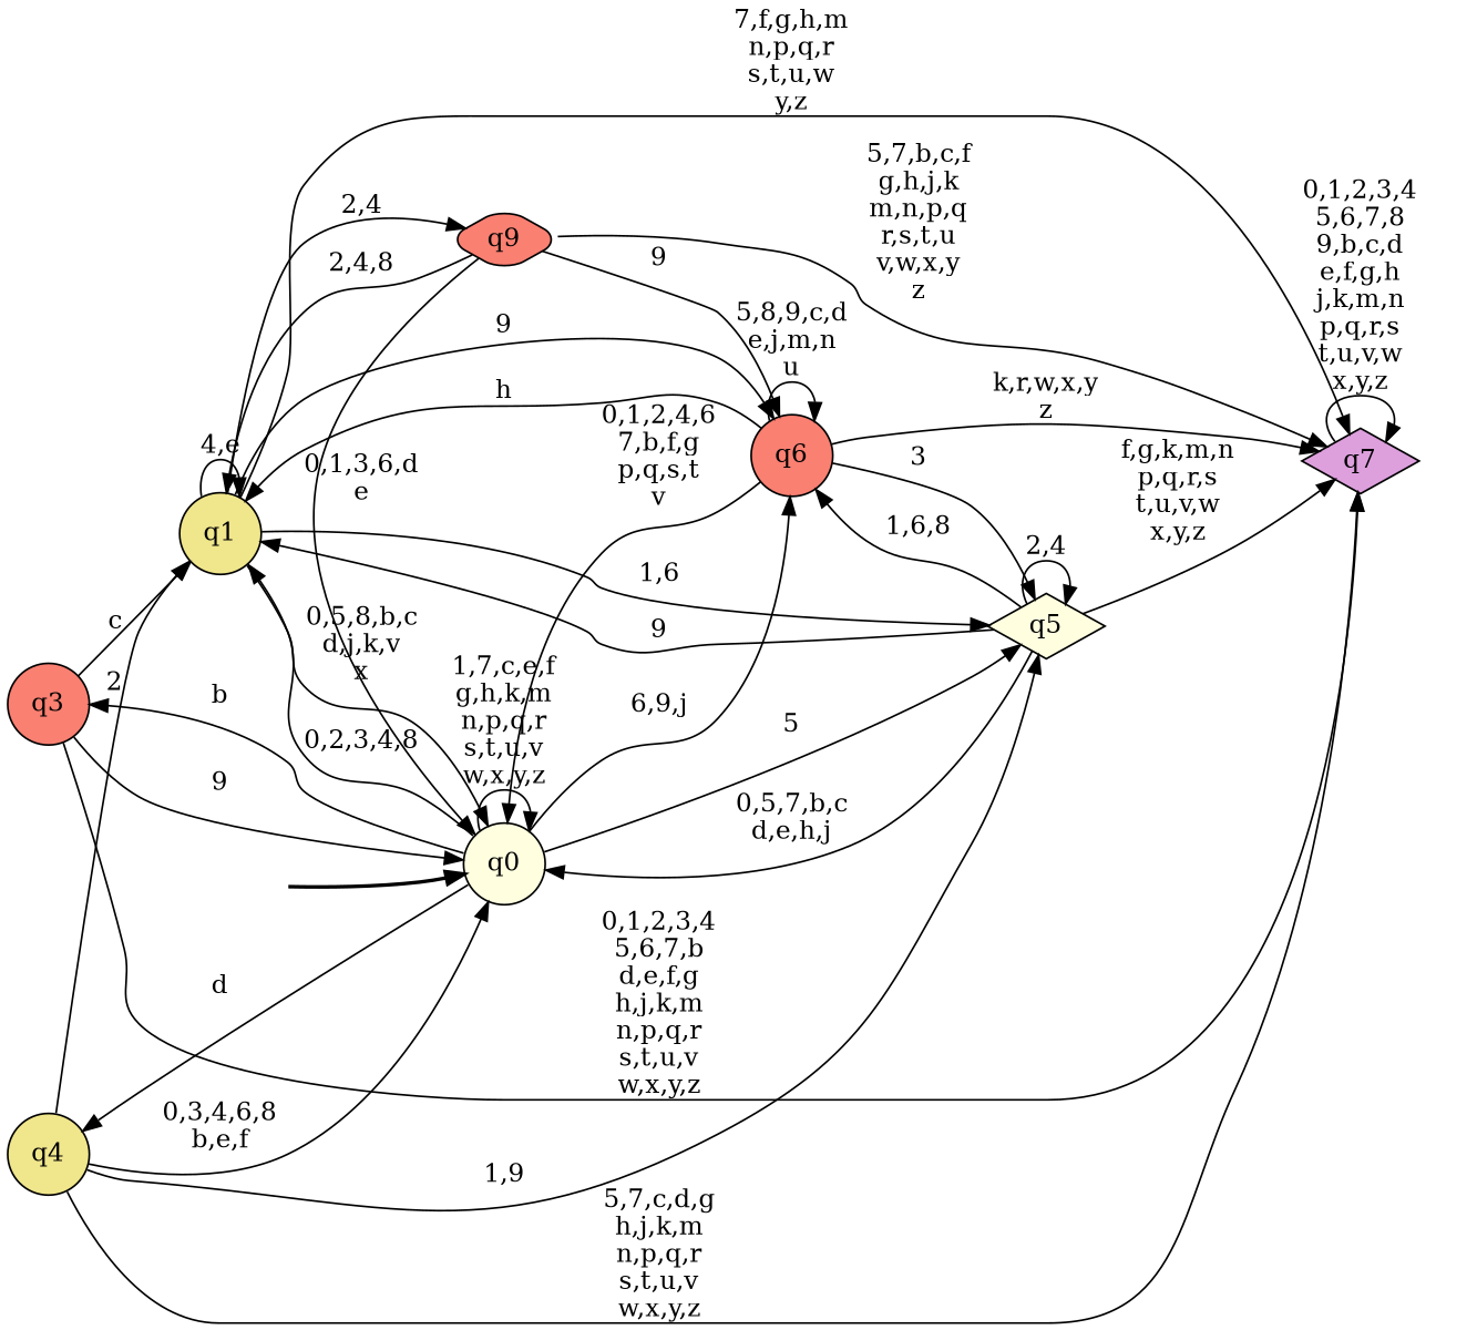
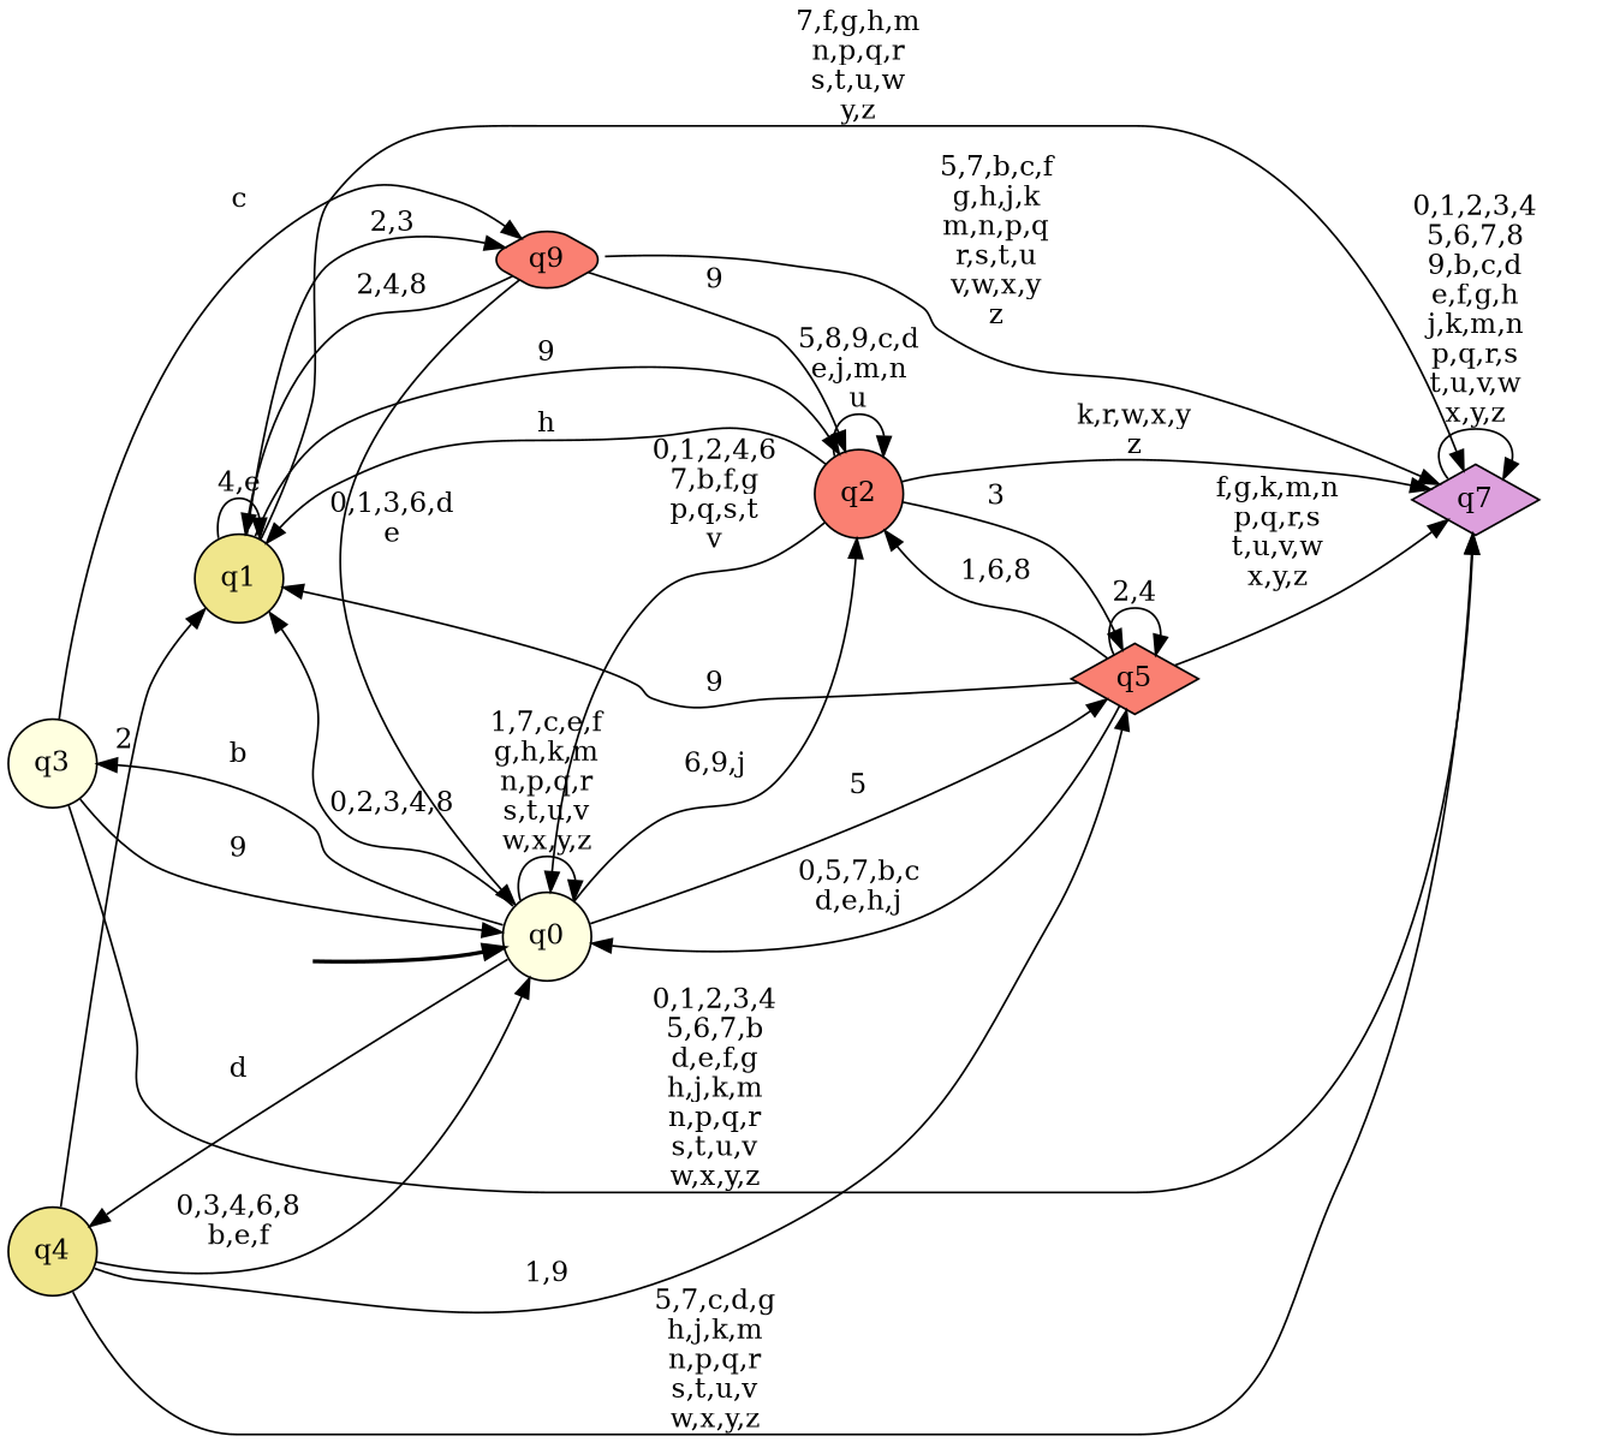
  digraph {
    rankdir=LR
    node [shape=circle style="rounded,filled" color=black fillcolor=lightyellow]
    __start0 [height=0 shape=none style=invis width=0 color="" fillcolor=""]
    n2 [label=q0]
    n3 [fillcolor=khaki label=q1]
-   n4 [fillcolor=salmon label=q6 style=filled]
-   n5 [fillcolor=salmon label=q3]
+   n4 [fillcolor=salmon label=q2 style=filled]
+   n5 [label=q3]
    n6 [fillcolor=khaki label=q4 style=filled]
-   n7 [label=q5 shape=diamond style=filled]
+   n7 [fillcolor=salmon label=q5 shape=diamond style=filled]
    n8 [fillcolor=salmon label=q9 shape=diamond]
    n9 [fillcolor=plum label=q7 shape=diamond style=filled]
    subgraph cluster_1 {
      nodesep=0.15
      ranksep=0.15
      style=invis
      __start0
      n2
    }
    __start0 -> n2 [penwidth=2]
    n2 -> n2 [label="1,7,c,e,f\ng,h,k,m\nn,p,q,r\ns,t,u,v\nw,x,y,z"]
    n2 -> n3 [label="0,2,3,4,8"]
    n2 -> n4 [label="6,9,j"]
    n2 -> n5 [label=b]
    n2 -> n6 [label=d]
    n2 -> n7 [label=5]
-   n3 -> n2 [label="0,5,8,b,c\nd,j,k,v\nx"]
    n3 -> n3 [label="4,e"]
    n3 -> n4 [label=9]
-   n3 -> n7 [label="1,6"]
-   n3 -> n8 [label="2,4"]
+   n3 -> n8 [label="2,3"]
    n3 -> n9 [label="7,f,g,h,m\nn,p,q,r\ns,t,u,w\ny,z"]
    n4 -> n2 [label="0,1,2,4,6\n7,b,f,g\np,q,s,t\nv"]
    n4 -> n3 [label=h]
    n4 -> n4 [label="5,8,9,c,d\ne,j,m,n\nu"]
    n4 -> n7 [label=3]
    n4 -> n9 [label="k,r,w,x,y\nz"]
    n5 -> n2 [label=9]
-   n5 -> n3 [label=c]
+   n5 -> n8 [label=c]
    n5 -> n9 [label="0,1,2,3,4\n5,6,7,b\nd,e,f,g\nh,j,k,m\nn,p,q,r\ns,t,u,v\nw,x,y,z"]
    n6 -> n2 [label="0,3,4,6,8\nb,e,f"]
    n6 -> n3 [label=2]
    n6 -> n7 [label="1,9"]
    n6 -> n9 [label="5,7,c,d,g\nh,j,k,m\nn,p,q,r\ns,t,u,v\nw,x,y,z"]
    n7 -> n2 [label="0,5,7,b,c\nd,e,h,j"]
    n7 -> n3 [label=9]
    n7 -> n4 [label="1,6,8"]
    n7 -> n7 [label="2,4"]
    n7 -> n9 [label="f,g,k,m,n\np,q,r,s\nt,u,v,w\nx,y,z"]
    n8 -> n2 [label="0,1,3,6,d\ne"]
    n8 -> n3 [label="2,4,8"]
    n8 -> n4 [label=9]
    n8 -> n9 [label="5,7,b,c,f\ng,h,j,k\nm,n,p,q\nr,s,t,u\nv,w,x,y\nz"]
    n9 -> n9 [label="0,1,2,3,4\n5,6,7,8\n9,b,c,d\ne,f,g,h\nj,k,m,n\np,q,r,s\nt,u,v,w\nx,y,z"]
  }
